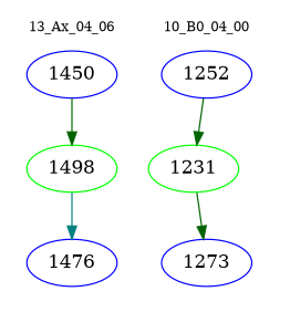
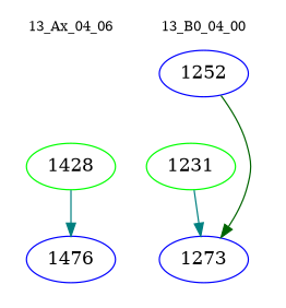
  digraph {
    node [color=blue]
    edge [color=darkgreen]
-   n1 [label=1450]
-   n2 [color=green label=1498]
+   n2 [color=green label=1428]
    n3 [label=1476]
    n4 [label=1252]
    n5 [color=green label=1231]
    n6 [label=1273]
    subgraph cluster_1 {
      color=white
      fontsize=10
      label="13_Ax_04_06"
-     n1
      n2
      n3
    }
    subgraph cluster_2 {
      color=white
      fontsize=10
-     label="10_B0_04_00"
+     label="13_B0_04_00"
      n4
      n5
      n6
    }
-   n1 -> n2
    n2 -> n3 [color=teal]
-   n4 -> n5
-   n5 -> n6
+   n4 -> n6
+   n5 -> n6 [color=teal]
  }
